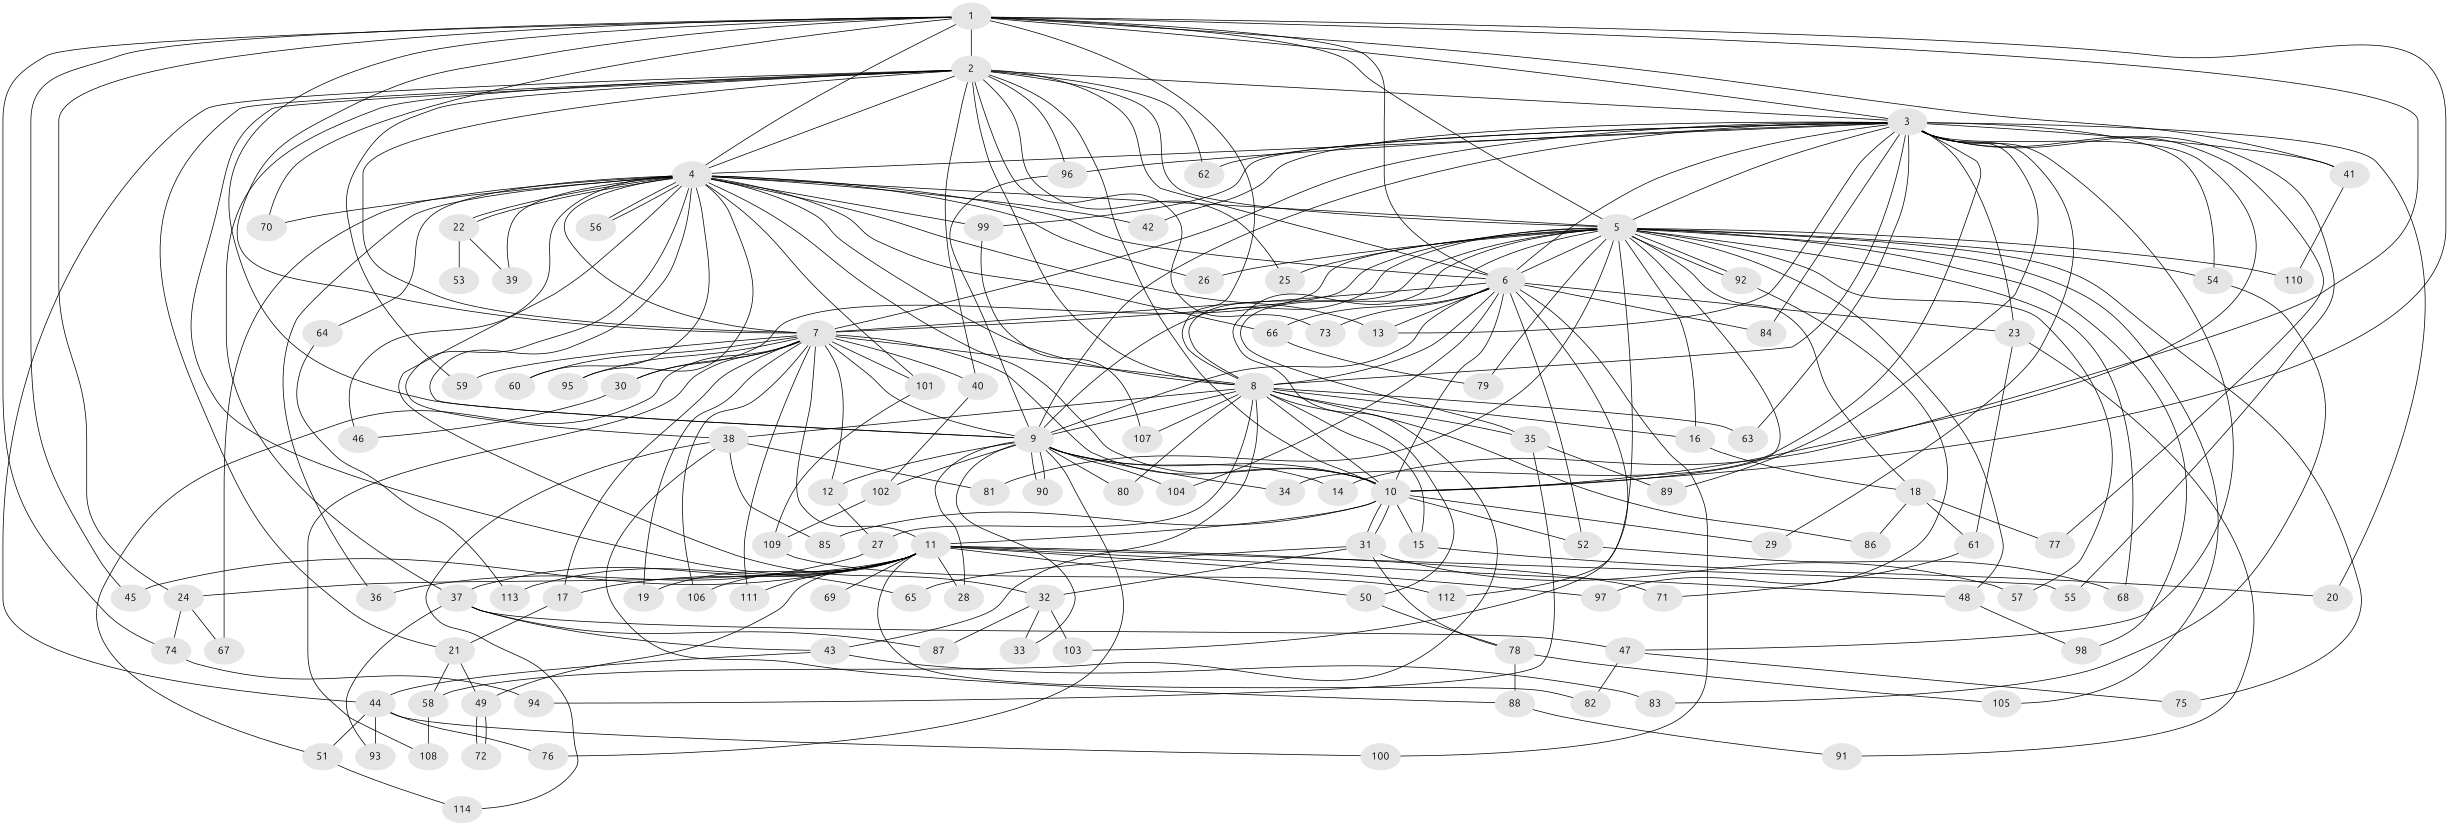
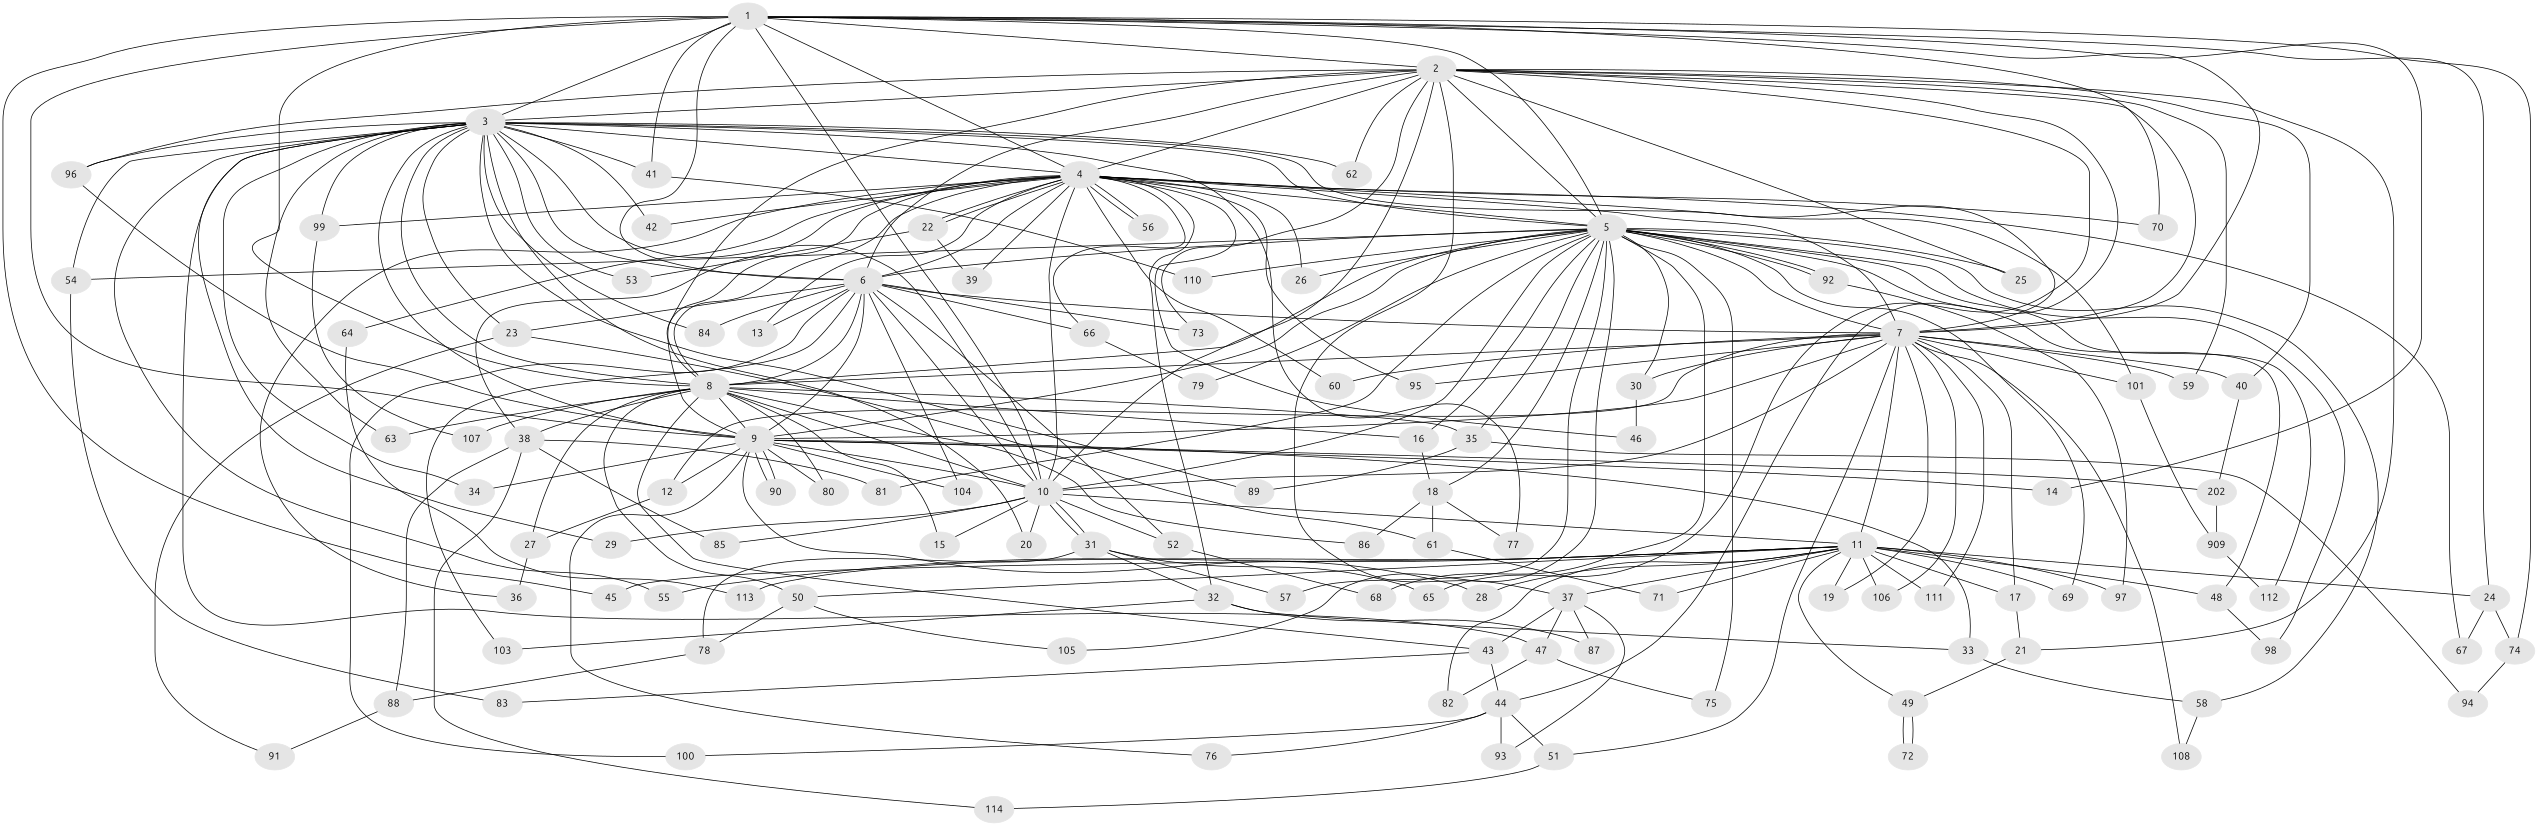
  graph {
    fontname=Ubuntu
    node [color=gray90 fontname=Ubuntu style=filled]
    edge [fontname=Ubuntu]
    1
    2
    3
    4
    5
    6
    7
    8
    9
    10
    14
    24
    41
    45
    70
    74
    21
    25
    37
    40
    44
    59
    62
    65
    73
    96
    20
    23
    29
    34
    42
    47
    53
    54
    55
    63
    77
    84
    89
    99
    13
    22
    26
    32
    36
    38
    39
    46
    56
    60
    64
    66
    67
    95
    101
    16
    18
    30
    35
    48
    57
    58
    68
    69
    75
    79
    81
    92
    98
    105
    110
    112
    52
    100
    103
    104
    11
    12
    17
    19
    51
    106
    108
    111
    15
    27
    43
    50
    80
    86
    107
    28
    33
    76
    90
-   102
+   102 [label=202]
    31
    85
    94
    49
    87
    93
    61
    91
    82
    83
    88
    114
    113
-   109
+   109 [label=909]
    97
    71
    78
    72
    1 -- 2
    1 -- 3
    1 -- 4
    1 -- 5
    1 -- 6
    1 -- 7
    1 -- 8
    1 -- 9
    1 -- 10
    1 -- 14
    1 -- 24
    1 -- 41
    1 -- 45
    1 -- 70
    1 -- 74
    2 -- 3
    2 -- 4
    2 -- 5
    2 -- 6
    2 -- 7
    2 -- 8
    2 -- 10
    2 -- 21
    2 -- 25
    2 -- 37
    2 -- 40
    2 -- 44
    2 -- 59
    2 -- 62
    2 -- 65
    2 -- 73
    2 -- 96
    3 -- 4
    3 -- 5
    3 -- 6
    3 -- 7
    3 -- 8
    3 -- 9
    3 -- 10
    3 -- 41
    3 -- 62
    3 -- 96
    3 -- 20
    3 -- 23
    3 -- 29
    3 -- 34
    3 -- 42
    3 -- 47
-   3 -- 13
+   3 -- 53
    3 -- 54
    3 -- 55
    3 -- 63
    3 -- 77
    3 -- 84
    3 -- 89
    3 -- 99
    4 -- 5
    4 -- 6
    4 -- 7
    4 -- 8
    4 -- 9
    4 -- 10
    4 -- 70
    4 -- 42
    4 -- 99
    4 -- 13
    4 -- 22
    4 -- 22
    4 -- 26
    4 -- 32
    4 -- 36
    4 -- 38
    4 -- 39
    4 -- 46
    4 -- 56
    4 -- 56
    4 -- 60
    4 -- 64
    4 -- 66
    4 -- 67
    4 -- 95
    4 -- 101
    5 -- 6
    5 -- 7
    5 -- 8
    5 -- 9
    5 -- 10
    5 -- 25
    5 -- 54
    5 -- 26
    5 -- 16
    5 -- 18
    5 -- 30
    5 -- 35
    5 -- 48
    5 -- 57
    5 -- 58
    5 -- 68
+   5 -- 69
    5 -- 75
    5 -- 79
    5 -- 81
    5 -- 92
    5 -- 92
    5 -- 98
    5 -- 105
    5 -- 110
    5 -- 112
    6 -- 7
    6 -- 8
    6 -- 9
    6 -- 10
    6 -- 73
    6 -- 23
    6 -- 84
    6 -- 13
    6 -- 66
    6 -- 52
    6 -- 100
    6 -- 103
    6 -- 104
    7 -- 8
    7 -- 9
    7 -- 10
    7 -- 40
    7 -- 59
    7 -- 60
    7 -- 95
    7 -- 101
    7 -- 30
    7 -- 11
    7 -- 12
    7 -- 17
    7 -- 19
    7 -- 51
    7 -- 106
    7 -- 108
    7 -- 111
    8 -- 9
    8 -- 10
    8 -- 63
    8 -- 38
    8 -- 16
    8 -- 35
    8 -- 15
    8 -- 27
    8 -- 43
    8 -- 50
    8 -- 80
    8 -- 86
    8 -- 107
    9 -- 10
    9 -- 14
    9 -- 34
    9 -- 104
    9 -- 12
    9 -- 80
    9 -- 28
    9 -- 33
    9 -- 76
    9 -- 90
    9 -- 90
    9 -- 102
-   15 -- 20
+   10 -- 20
    10 -- 29
    10 -- 52
    10 -- 11
    10 -- 15
    10 -- 31
    10 -- 31
    10 -- 85
    24 -- 74
    24 -- 67
    41 -- 110
    74 -- 94
    21 -- 49
    37 -- 47
    37 -- 43
    37 -- 87
    37 -- 93
    40 -- 102
    44 -- 100
    44 -- 51
    44 -- 76
    44 -- 93
    96 -- 9
    23 -- 61
    23 -- 91
    47 -- 75
    47 -- 82
    54 -- 83
    99 -- 107
    22 -- 53
    22 -- 39
    32 -- 103
    32 -- 33
    32 -- 87
    38 -- 81
    38 -- 85
    38 -- 88
    38 -- 114
    64 -- 113
    66 -- 79
    101 -- 109
    16 -- 18
    18 -- 77
    18 -- 86
    18 -- 61
    30 -- 46
    35 -- 89
    35 -- 94
    48 -- 98
    58 -- 108
    92 -- 97
    52 -- 68
    11 -- 24
    11 -- 45
    11 -- 37
    11 -- 55
    11 -- 48
    11 -- 69
    11 -- 17
    11 -- 19
    11 -- 106
    11 -- 111
    11 -- 50
    11 -- 28
    11 -- 49
    11 -- 82
    11 -- 113
    11 -- 97
    11 -- 71
    12 -- 27
    17 -- 21
    51 -- 114
    27 -- 36
    43 -- 44
    43 -- 83
-   78 -- 105
+   50 -- 105
    50 -- 78
-   21 -- 58
+   33 -- 58
    102 -- 109
    31 -- 65
    31 -- 32
    31 -- 57
    31 -- 78
    49 -- 72
    49 -- 72
    61 -- 71
    88 -- 91
    109 -- 112
    78 -- 88
  }
